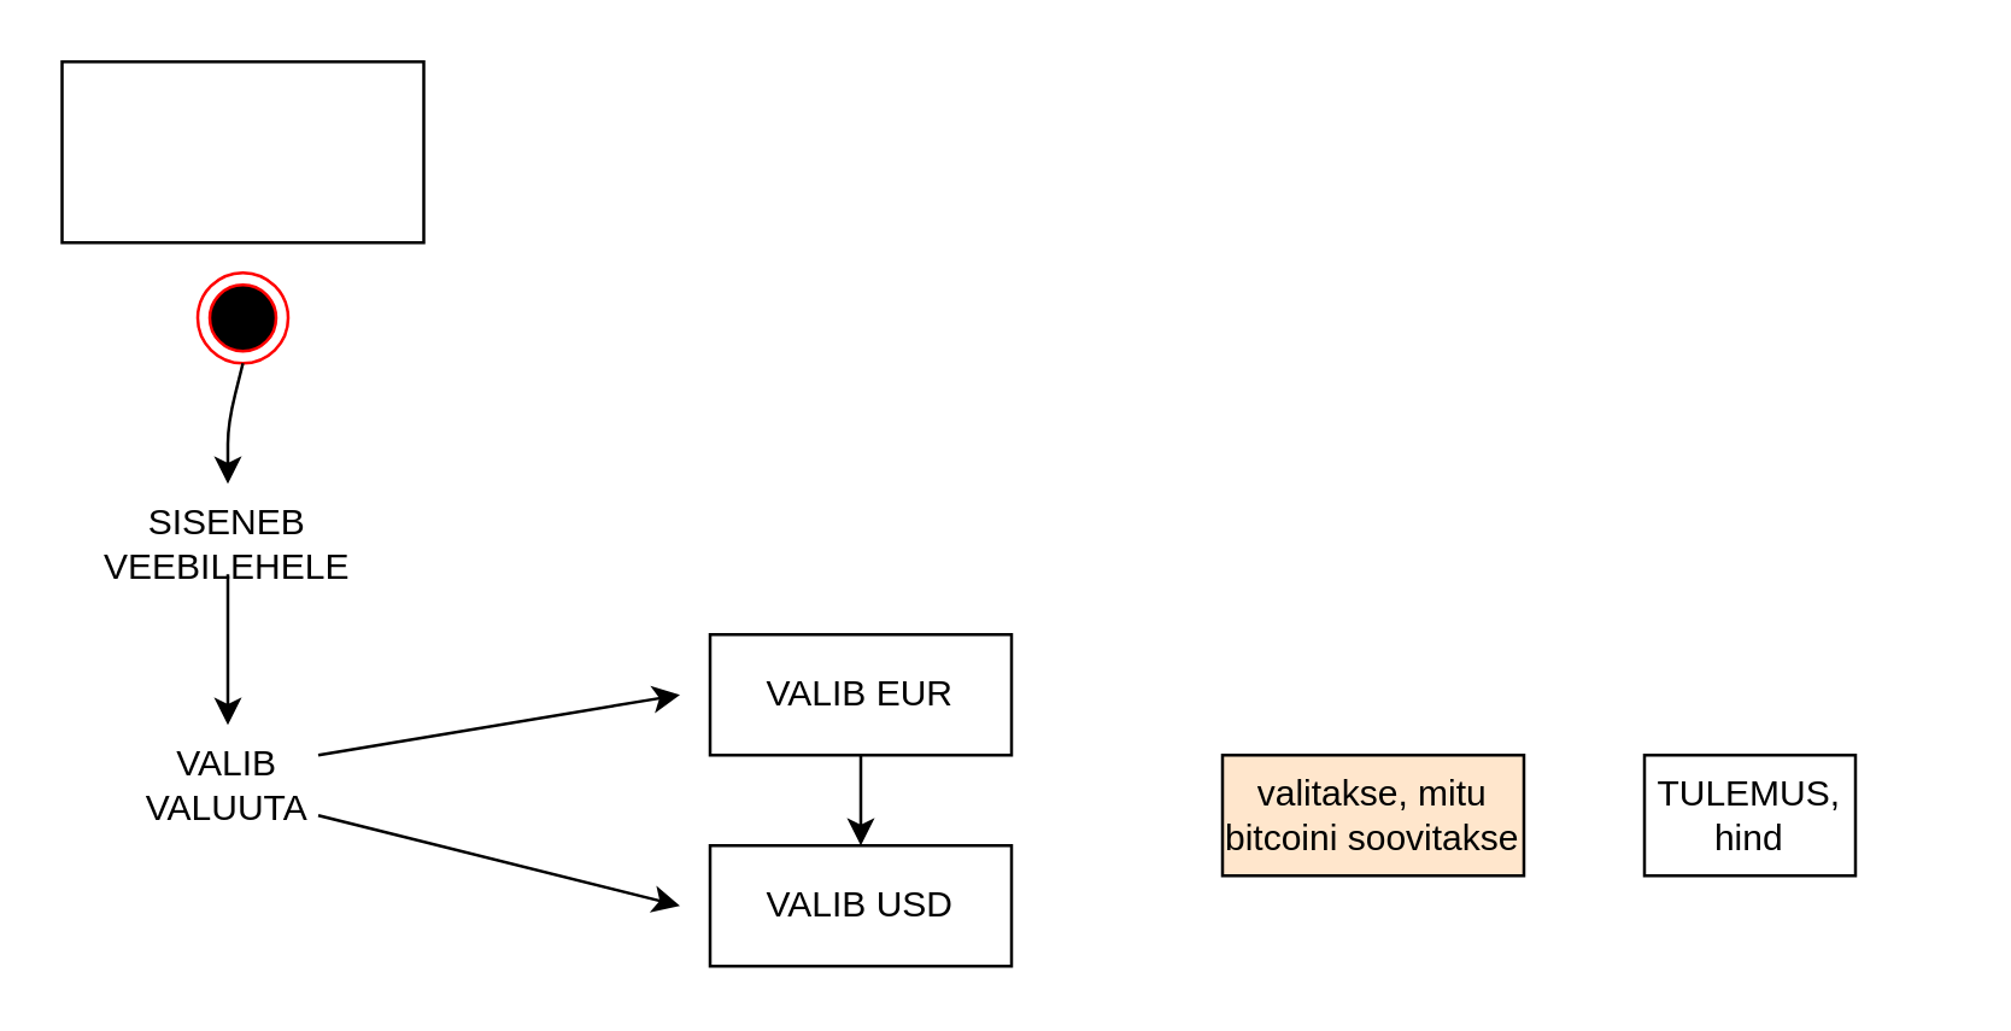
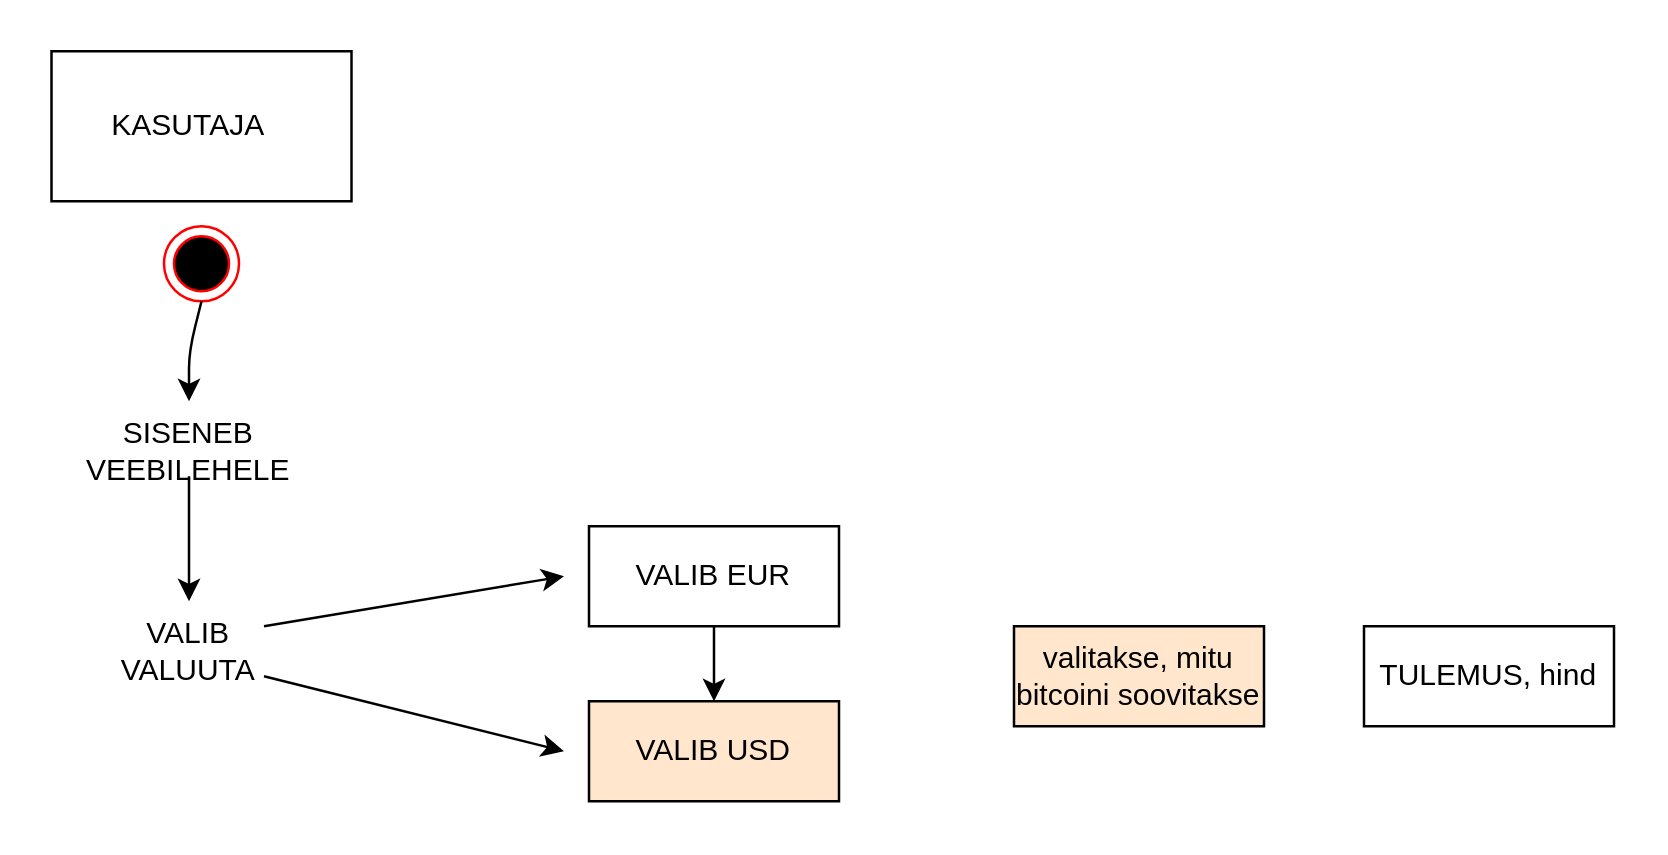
  <mxCell id="0" />
  <mxCell id="1" parent="0" />
  <mxCell id="2" value="" style="ellipse;html=1;shape=endState;fillColor=#000000;strokeColor=#ff0000;" vertex="1" parent="1"><mxGeometry x="65" y="90" width="30" height="30" as="geometry" /></mxCell>
  <mxCell id="3" value="" style="rounded=0;whiteSpace=wrap;html=1;" vertex="1" parent="1"><mxGeometry x="20" y="20" width="120" height="60" as="geometry" /></mxCell>
+ <mxCell id="4" value="KASUTAJA" style="text;html=1;strokeColor=none;fillColor=none;align=center;verticalAlign=middle;whiteSpace=wrap;rounded=0;" vertex="1" parent="1"><mxGeometry x="55" y="40" width="40" height="20" as="geometry" /></mxCell>
  <mxCell id="5" value="SISENEB VEEBILEHELE" style="text;html=1;strokeColor=none;fillColor=none;align=center;verticalAlign=middle;whiteSpace=wrap;rounded=0;" vertex="1" parent="1"><mxGeometry x="55" y="170" width="40" height="20" as="geometry" /></mxCell>
  <mxCell id="6" value="VALIB VALUUTA" style="text;html=1;strokeColor=none;fillColor=none;align=center;verticalAlign=middle;whiteSpace=wrap;rounded=0;" vertex="1" parent="1"><mxGeometry x="55" y="250" width="40" height="20" as="geometry" /></mxCell>
  <mxCell id="7" value="VALIB EUR" style="whiteSpace=wrap;html=1;align=center;" vertex="1" parent="1"><mxGeometry x="235" y="210" width="100" height="40" as="geometry" /></mxCell>
- <mxCell id="8" value="VALIB USD" style="whiteSpace=wrap;html=1;align=center;" vertex="1" parent="1"><mxGeometry x="235" y="280" width="100" height="40" as="geometry" /></mxCell>
+ <mxCell id="8" value="VALIB USD" style="whiteSpace=wrap;html=1;align=center;fillColor=#ffe6cc;" vertex="1" parent="1"><mxGeometry x="235" y="280" width="100" height="40" as="geometry" /></mxCell>
  <mxCell id="9" value="valitakse, mitu bitcoini soovitakse" style="whiteSpace=wrap;html=1;align=center;fillColor=#ffe6cc;" vertex="1" parent="1"><mxGeometry x="405" y="250" width="100" height="40" as="geometry" /></mxCell>
- <mxCell id="10" value="TULEMUS, hind" style="whiteSpace=wrap;html=1;align=center;" vertex="1" parent="1"><mxGeometry x="545" y="250" width="70" height="40" as="geometry" /></mxCell>
+ <mxCell id="10" value="TULEMUS, hind" style="whiteSpace=wrap;html=1;align=center;" vertex="1" parent="1"><mxGeometry x="545" y="250" width="100" height="40" as="geometry" /></mxCell>
  <mxCell id="11" value="" style="endArrow=classic;html=1;exitX=0.5;exitY=1;exitDx=0;exitDy=0;" edge="1" parent="1" source="2"><mxGeometry width="50" height="50" relative="1" as="geometry"><mxPoint x="345" y="230" as="sourcePoint" /><mxPoint x="75" y="160" as="targetPoint" /><Array as="points"><mxPoint x="75" y="140" /></Array></mxGeometry></mxCell>
  <mxCell id="12" value="" style="endArrow=classic;html=1;exitX=0.5;exitY=1;exitDx=0;exitDy=0;" edge="1" parent="1" source="5"><mxGeometry width="50" height="50" relative="1" as="geometry"><mxPoint x="45" y="240" as="sourcePoint" /><mxPoint x="75" y="240" as="targetPoint" /></mxGeometry></mxCell>
  <mxCell id="13" value="" style="endArrow=classic;html=1;" edge="1" parent="1"><mxGeometry width="50" height="50" relative="1" as="geometry"><mxPoint x="105" y="250" as="sourcePoint" /><mxPoint x="225" y="230" as="targetPoint" /></mxGeometry></mxCell>
  <mxCell id="14" value="" style="endArrow=classic;html=1;" edge="1" parent="1"><mxGeometry width="50" height="50" relative="1" as="geometry"><mxPoint x="105" y="270" as="sourcePoint" /><mxPoint x="225" y="300" as="targetPoint" /></mxGeometry></mxCell>
  <mxCell id="15" value="" style="endArrow=classic;html=1;" edge="1" parent="1" source="7" target="8"><mxGeometry width="50" height="50" relative="1" as="geometry"><mxPoint x="335" y="280" as="sourcePoint" /><mxPoint x="405.711" y="230" as="targetPoint" /></mxGeometry></mxCell>
